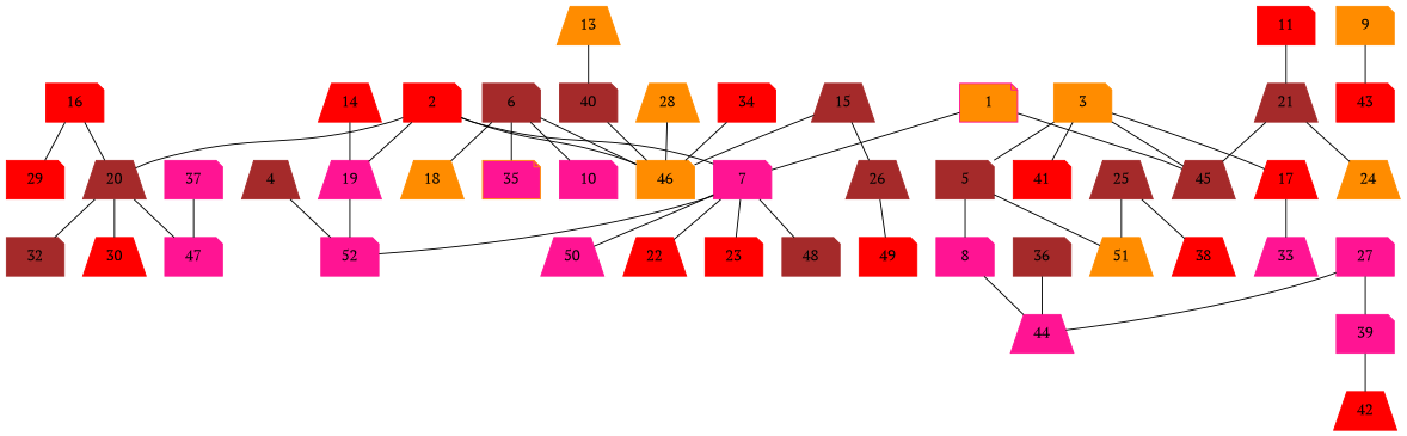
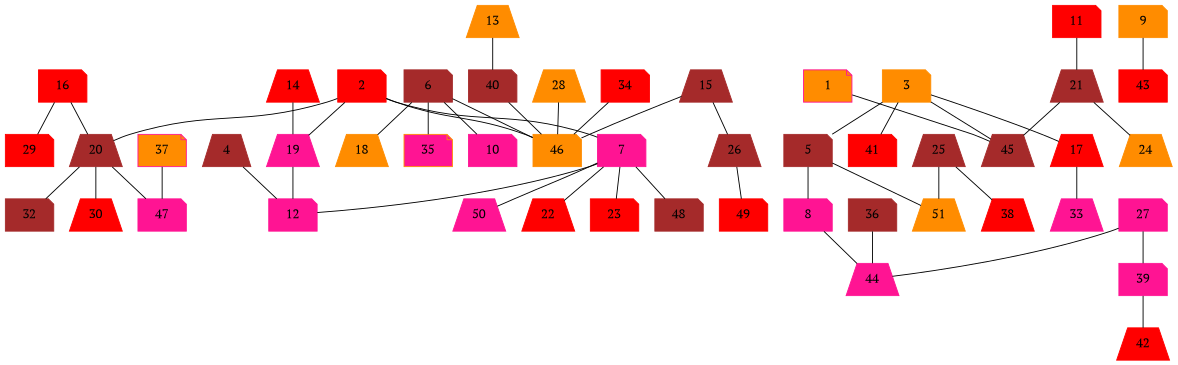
  graph {
    fontname="PT Serif"
    node [color=red fontname="PT Serif" shape=note style=filled]
    edge [fontname="PT Serif" weight=1.0]
    1 [color=deeppink fillcolor=darkorange]
    7 [color=deeppink]
    45 [color=brown shape=trapezium]
-   12 [color=deeppink label=52]
+   12 [color=deeppink]
    22 [shape=trapezium]
    23
    48 [color=brown]
    50 [color=deeppink shape=trapezium]
    2
    19 [color=deeppink shape=trapezium]
    20 [color=brown shape=trapezium]
    46 [color=darkorange]
    30 [shape=trapezium]
    32 [color=brown]
    47 [color=deeppink]
    3 [color=darkorange]
    5 [color=brown]
    17 [shape=trapezium]
    41
    8 [color=deeppink]
    51 [color=darkorange shape=trapezium]
    33 [color=deeppink shape=trapezium]
    39 [color=deeppink]
    42 [shape=trapezium]
    4 [color=brown shape=trapezium]
    44 [color=deeppink shape=trapezium]
    6 [color=brown]
    10 [color=deeppink]
    18 [color=darkorange shape=trapezium]
    35 [color=darkorange fillcolor=deeppink]
    9 [color=darkorange]
    43
    21 [color=brown shape=trapezium]
    11
    24 [color=darkorange shape=trapezium]
    13 [color=darkorange shape=trapezium]
    40 [color=brown]
    14 [shape=trapezium]
    15 [color=brown shape=trapezium]
    26 [color=brown shape=trapezium]
    49
    16
    29
    25 [color=brown shape=trapezium]
    38 [shape=trapezium]
    27 [color=deeppink]
    28 [color=darkorange shape=trapezium]
    34
    36 [color=brown]
-   37 [color=deeppink]
-   1 -- 7
+   37 [color=deeppink fillcolor=darkorange]
    1 -- 45
    7 -- 12
    7 -- 22
    7 -- 23
    7 -- 48
    7 -- 50
    2 -- 7
    2 -- 19
    2 -- 20
    2 -- 46
    19 -- 12
    20 -- 30
    20 -- 32
    20 -- 47
    3 -- 45
    3 -- 5
    3 -- 17
    3 -- 41
    5 -- 8
    5 -- 51
    17 -- 33
    8 -- 44
    39 -- 42
    4 -- 12
    6 -- 46
    6 -- 10
    6 -- 18
    6 -- 35
    9 -- 43
    21 -- 45
    21 -- 24
    11 -- 21
    13 -- 40
    40 -- 46
    14 -- 19
    15 -- 46
    15 -- 26
    26 -- 49
    16 -- 20
    16 -- 29
    25 -- 51
    25 -- 38
    27 -- 39
    27 -- 44
    28 -- 46
    34 -- 46
    36 -- 44
    37 -- 47
  }
